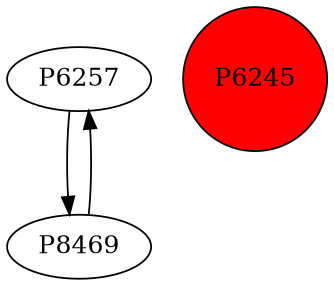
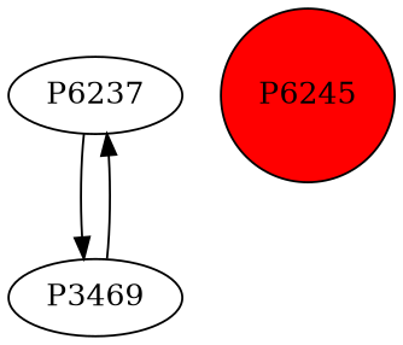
  digraph {
-   P6257
-   P3469 [label=P8469]
+   P6257 [label=P6237]
+   P3469
    P6245 [fillcolor=red shape=circle style=filled]
    P6257 -> P3469
    P3469 -> P6257
  }
